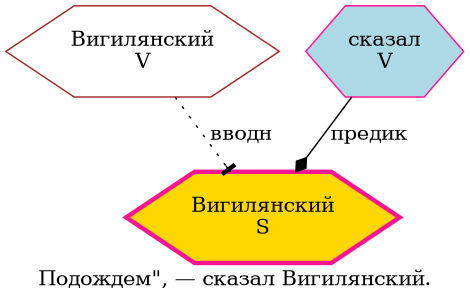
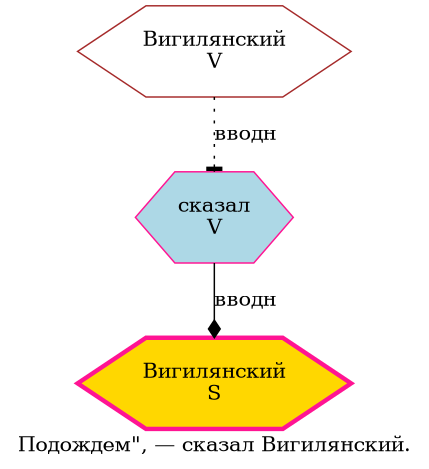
  digraph {
    label="Подождем\", — сказал Вигилянский."
    node [color=deeppink penwidth=1 shape=hexagon style=filled]
    n1 [color=brown fillcolor=white label="Вигилянский\nV"]
    n2 [fillcolor=lightblue label="сказал\nV"]
    n3 [fillcolor=gold label="Вигилянский\nS" penwidth=3]
-   n1 -> n3 [arrowhead=tee label="вводн" style=dotted]
-   n2 -> n3 [arrowhead=diamond label="предик" style=solid]
+   n1 -> n2 [arrowhead=tee label="вводн" style=dotted]
+   n2 -> n3 [arrowhead=diamond label="вводн" style=solid]
  }
